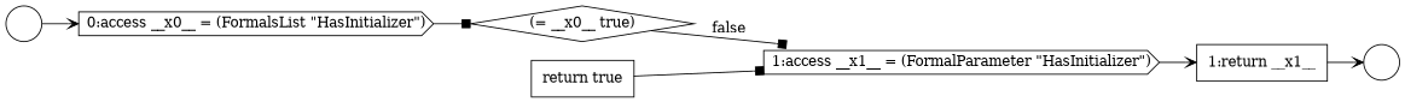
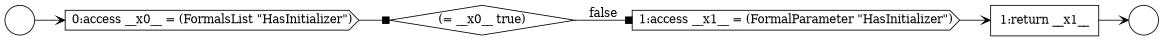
  digraph {
    rankdir=LR
    node [color=black fillcolor=white shape=circle style=filled]
    edge [arrowhead=vee color=black]
    n1 [label=" "]
    n2 [label=<<font color="black">     <table border="0" cellborder="1" cellspacing="0" cellpadding="10">       <tr><td align="left">1:return __x1__</td></tr>     </table>   </font>> margin=0 shape=none]
    n3 [label=<<font color="black">0:access __x0__ = (FormalsList &quot;HasInitializer&quot;)</font>> shape=cds]
    n4 [label=<<font color="black">(= __x0__ true)</font>> shape=diamond]
    n5 [label=<<font color="black">1:access __x1__ = (FormalParameter &quot;HasInitializer&quot;)</font>> shape=cds]
    n6 [label=" "]
-   n7 [label=<<font color="black">     <table border="0" cellborder="1" cellspacing="0" cellpadding="10">       <tr><td align="left">return true</td></tr>     </table>   </font>> margin=0 shape=none]
    n2 -> n1
    n3 -> n4 [arrowhead=box]
    n4 -> n5 [arrowhead=box label=<<font color="black">false</font>>]
    n5 -> n2
    n6 -> n3
-   n7 -> n5 [arrowhead=box]
  }
